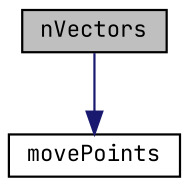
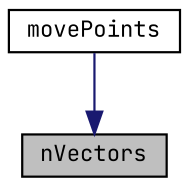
  digraph {
    rankdir=TB
    fontname="JetBrains Mono"
    node [color=black fontname="JetBrains Mono" fontsize=10 shape=record]
    n1 [fillcolor=grey75 fontcolor=black height=0.2 label=nVectors style=filled width=0.4]
    n2 [height=0.2 label=movePoints width=0.4]
-   n1 -> n2 [color=midnightblue fontname="JetBrains Mono" fontsize=10 labelfontname=Helvetica labelfontsize=10 style=solid]
+   n2 -> n1 [color=midnightblue fontname="JetBrains Mono" fontsize=10 labelfontname=Helvetica labelfontsize=10 style=solid]
  }
